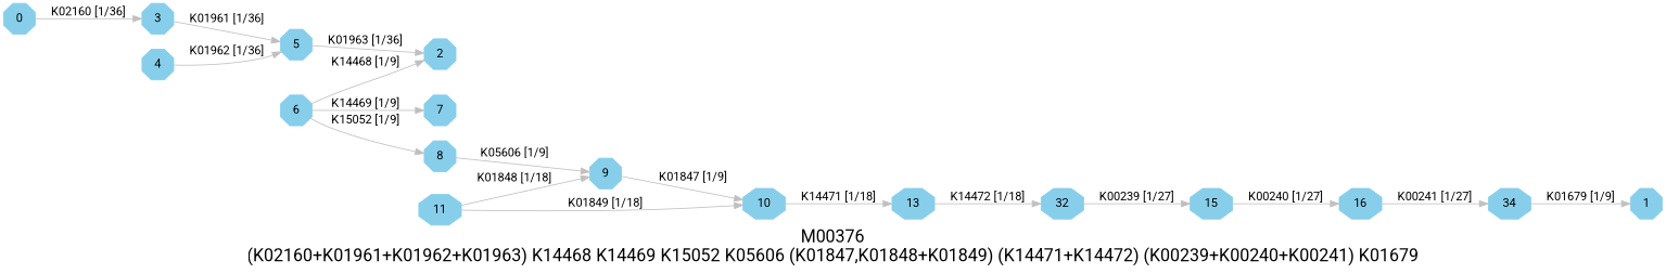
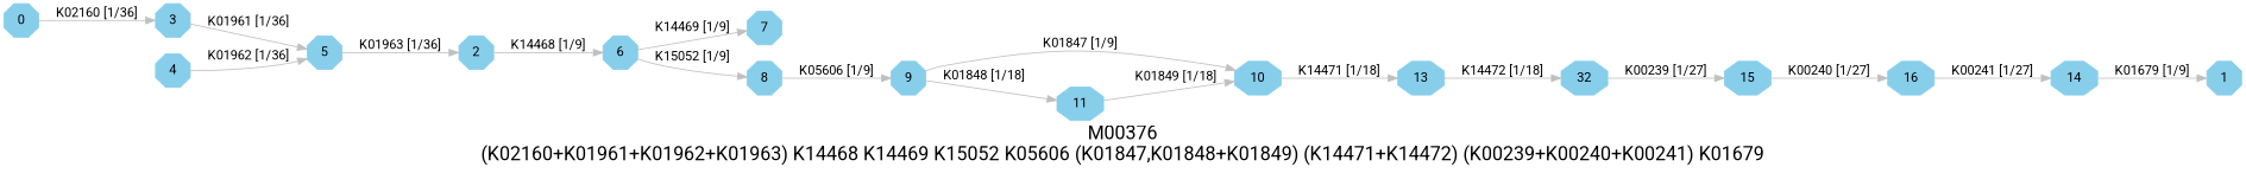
  digraph {
    fontname=Roboto
    fontsize=20
    label="M00376\n(K02160+K01961+K01962+K01963) K14468 K14469 K15052 K05606 (K01847,K01848+K01849) (K14471+K14472) (K00239+K00240+K00241) K01679"
    rankdir=LR
    node [color=skyblue fontname=Roboto shape=octagon style=filled]
    edge [color=grey fontname=Roboto]
    0 [height=.3 width=.3]
    1 [height=.3 width=.3]
    2 [height=.3 width=.3]
    3 [height=.3 width=.3]
    4 [height=.3 width=.3]
    5 [height=.3 width=.3]
    6 [height=.3 width=.3]
    7 [height=.3 width=.3]
    8 [height=.3 width=.3]
    9 [height=.3 width=.3]
    10 [height=.3 width=.3]
    11 [height=.3 width=.3]
    n13 [height=.3 label=32 width=.3]
    13 [height=.3 width=.3]
-   14 [height=.3 width=.3 label=34]
+   14 [height=.3 width=.3]
    15 [height=.3 width=.3]
    16 [height=.3 width=.3]
    subgraph sub_1 {
      0
      1
      2
      3
      4
      5
      6
      7
      8
      9
      10
      11
      n13
      13
      14
      15
      16
    }
    0 -> 3 [label="K02160 [1/36]"]
-   6 -> 2 [label="K14468 [1/9]"]
+   2 -> 6 [label="K14468 [1/9]"]
    3 -> 5 [label="K01961 [1/36]"]
    4 -> 5 [label="K01962 [1/36]"]
    5 -> 2 [label="K01963 [1/36]"]
    6 -> 7 [label="K14469 [1/9]"]
    6 -> 8 [label="K15052 [1/9]"]
    8 -> 9 [label="K05606 [1/9]"]
    9 -> 10 [label="K01847 [1/9]"]
-   11 -> 9 [label="K01848 [1/18]"]
+   9 -> 11 [label="K01848 [1/18]"]
    10 -> 13 [label="K14471 [1/18]"]
    11 -> 10 [label="K01849 [1/18]"]
    n13 -> 15 [label="K00239 [1/27]"]
    13 -> n13 [label="K14472 [1/18]"]
    14 -> 1 [label="K01679 [1/9]"]
    15 -> 16 [label="K00240 [1/27]"]
    16 -> 14 [label="K00241 [1/27]"]
  }
